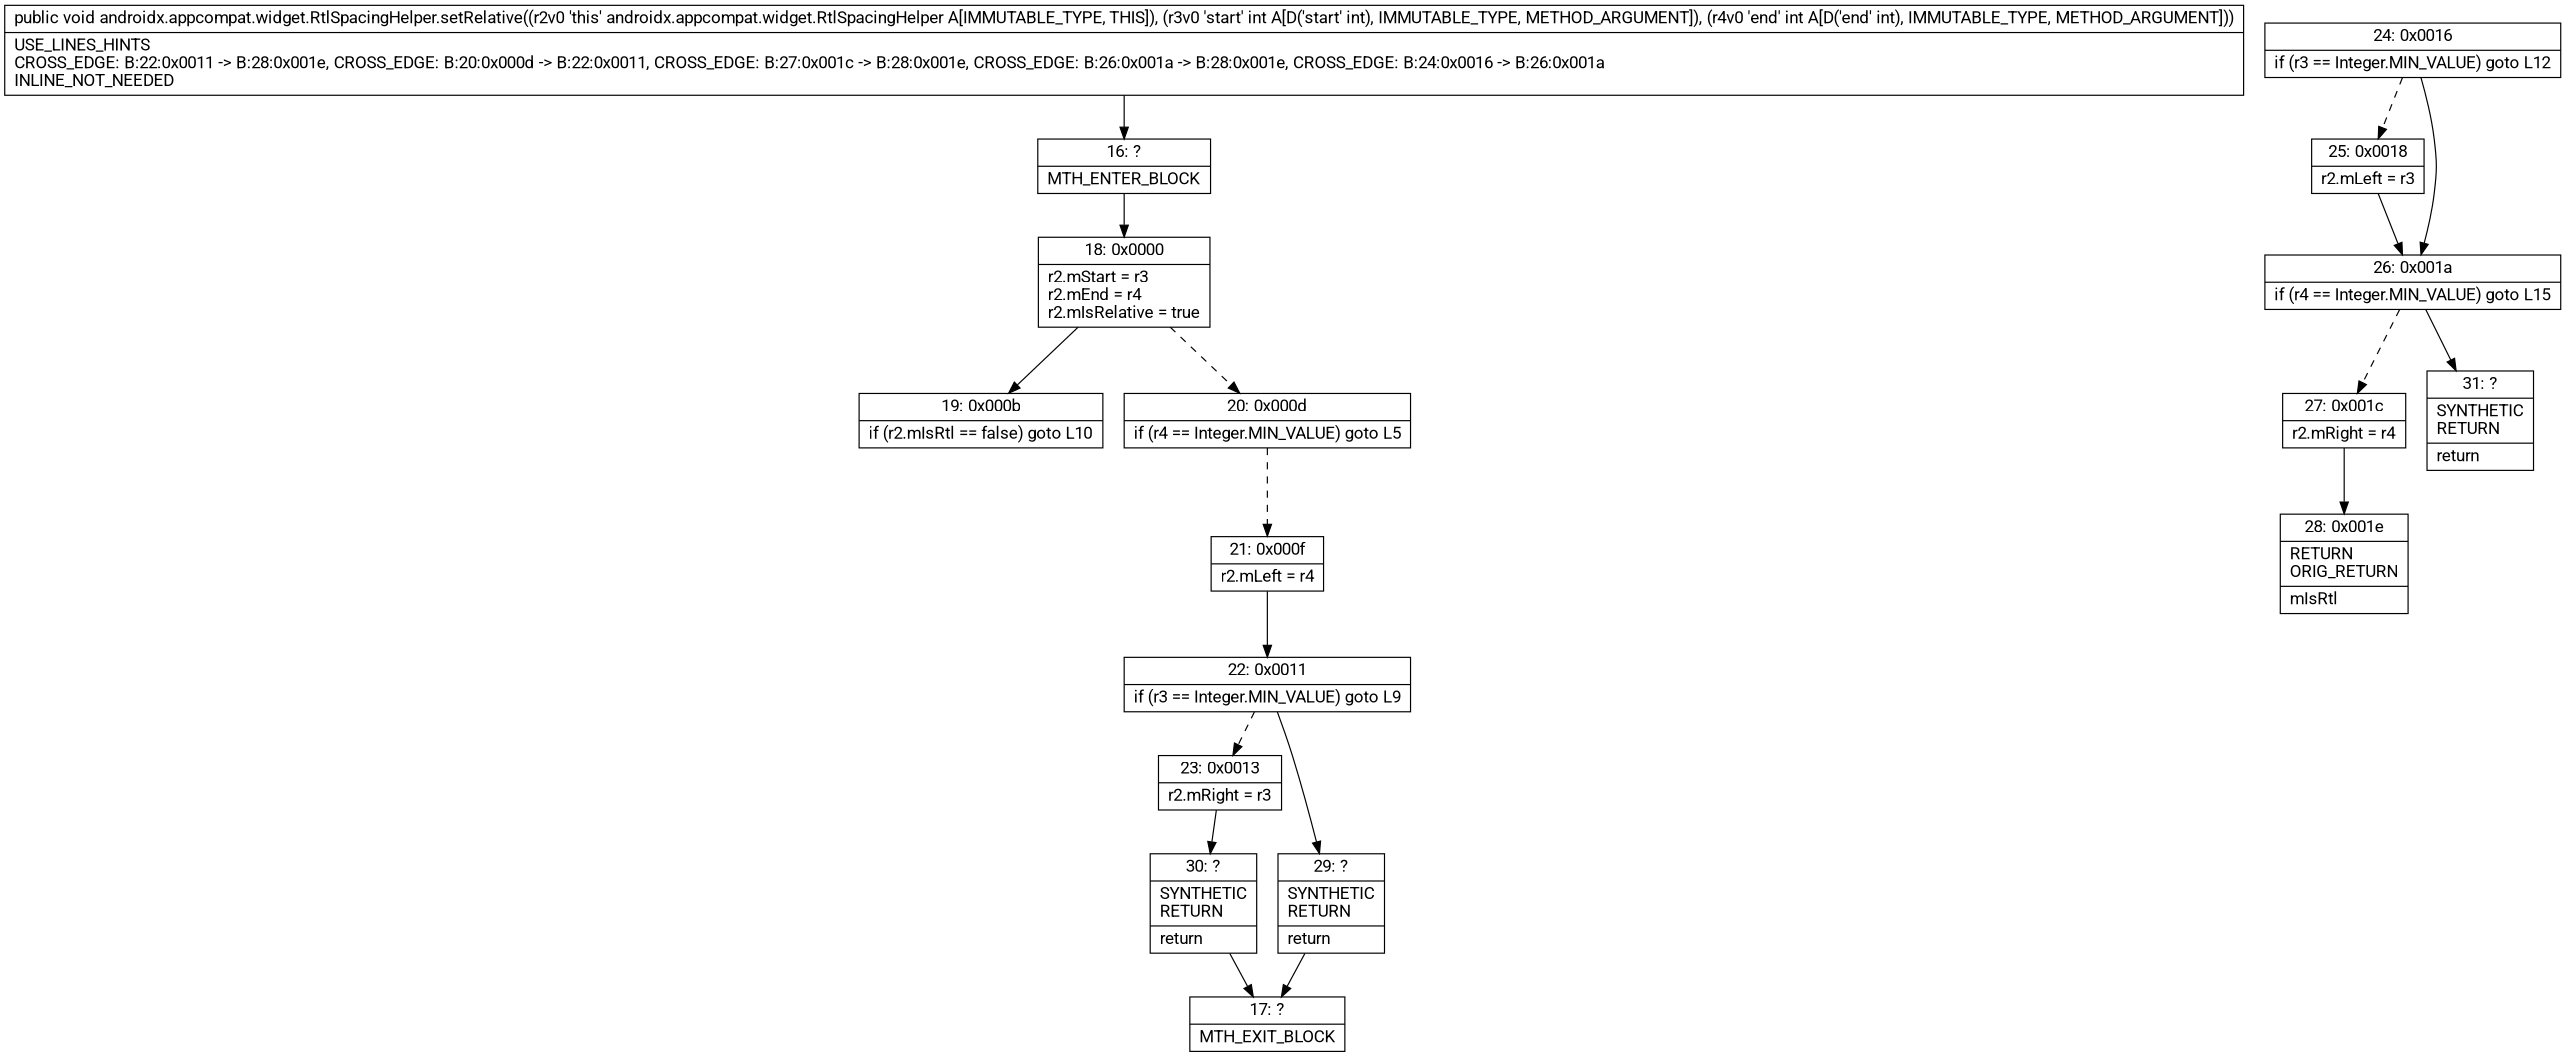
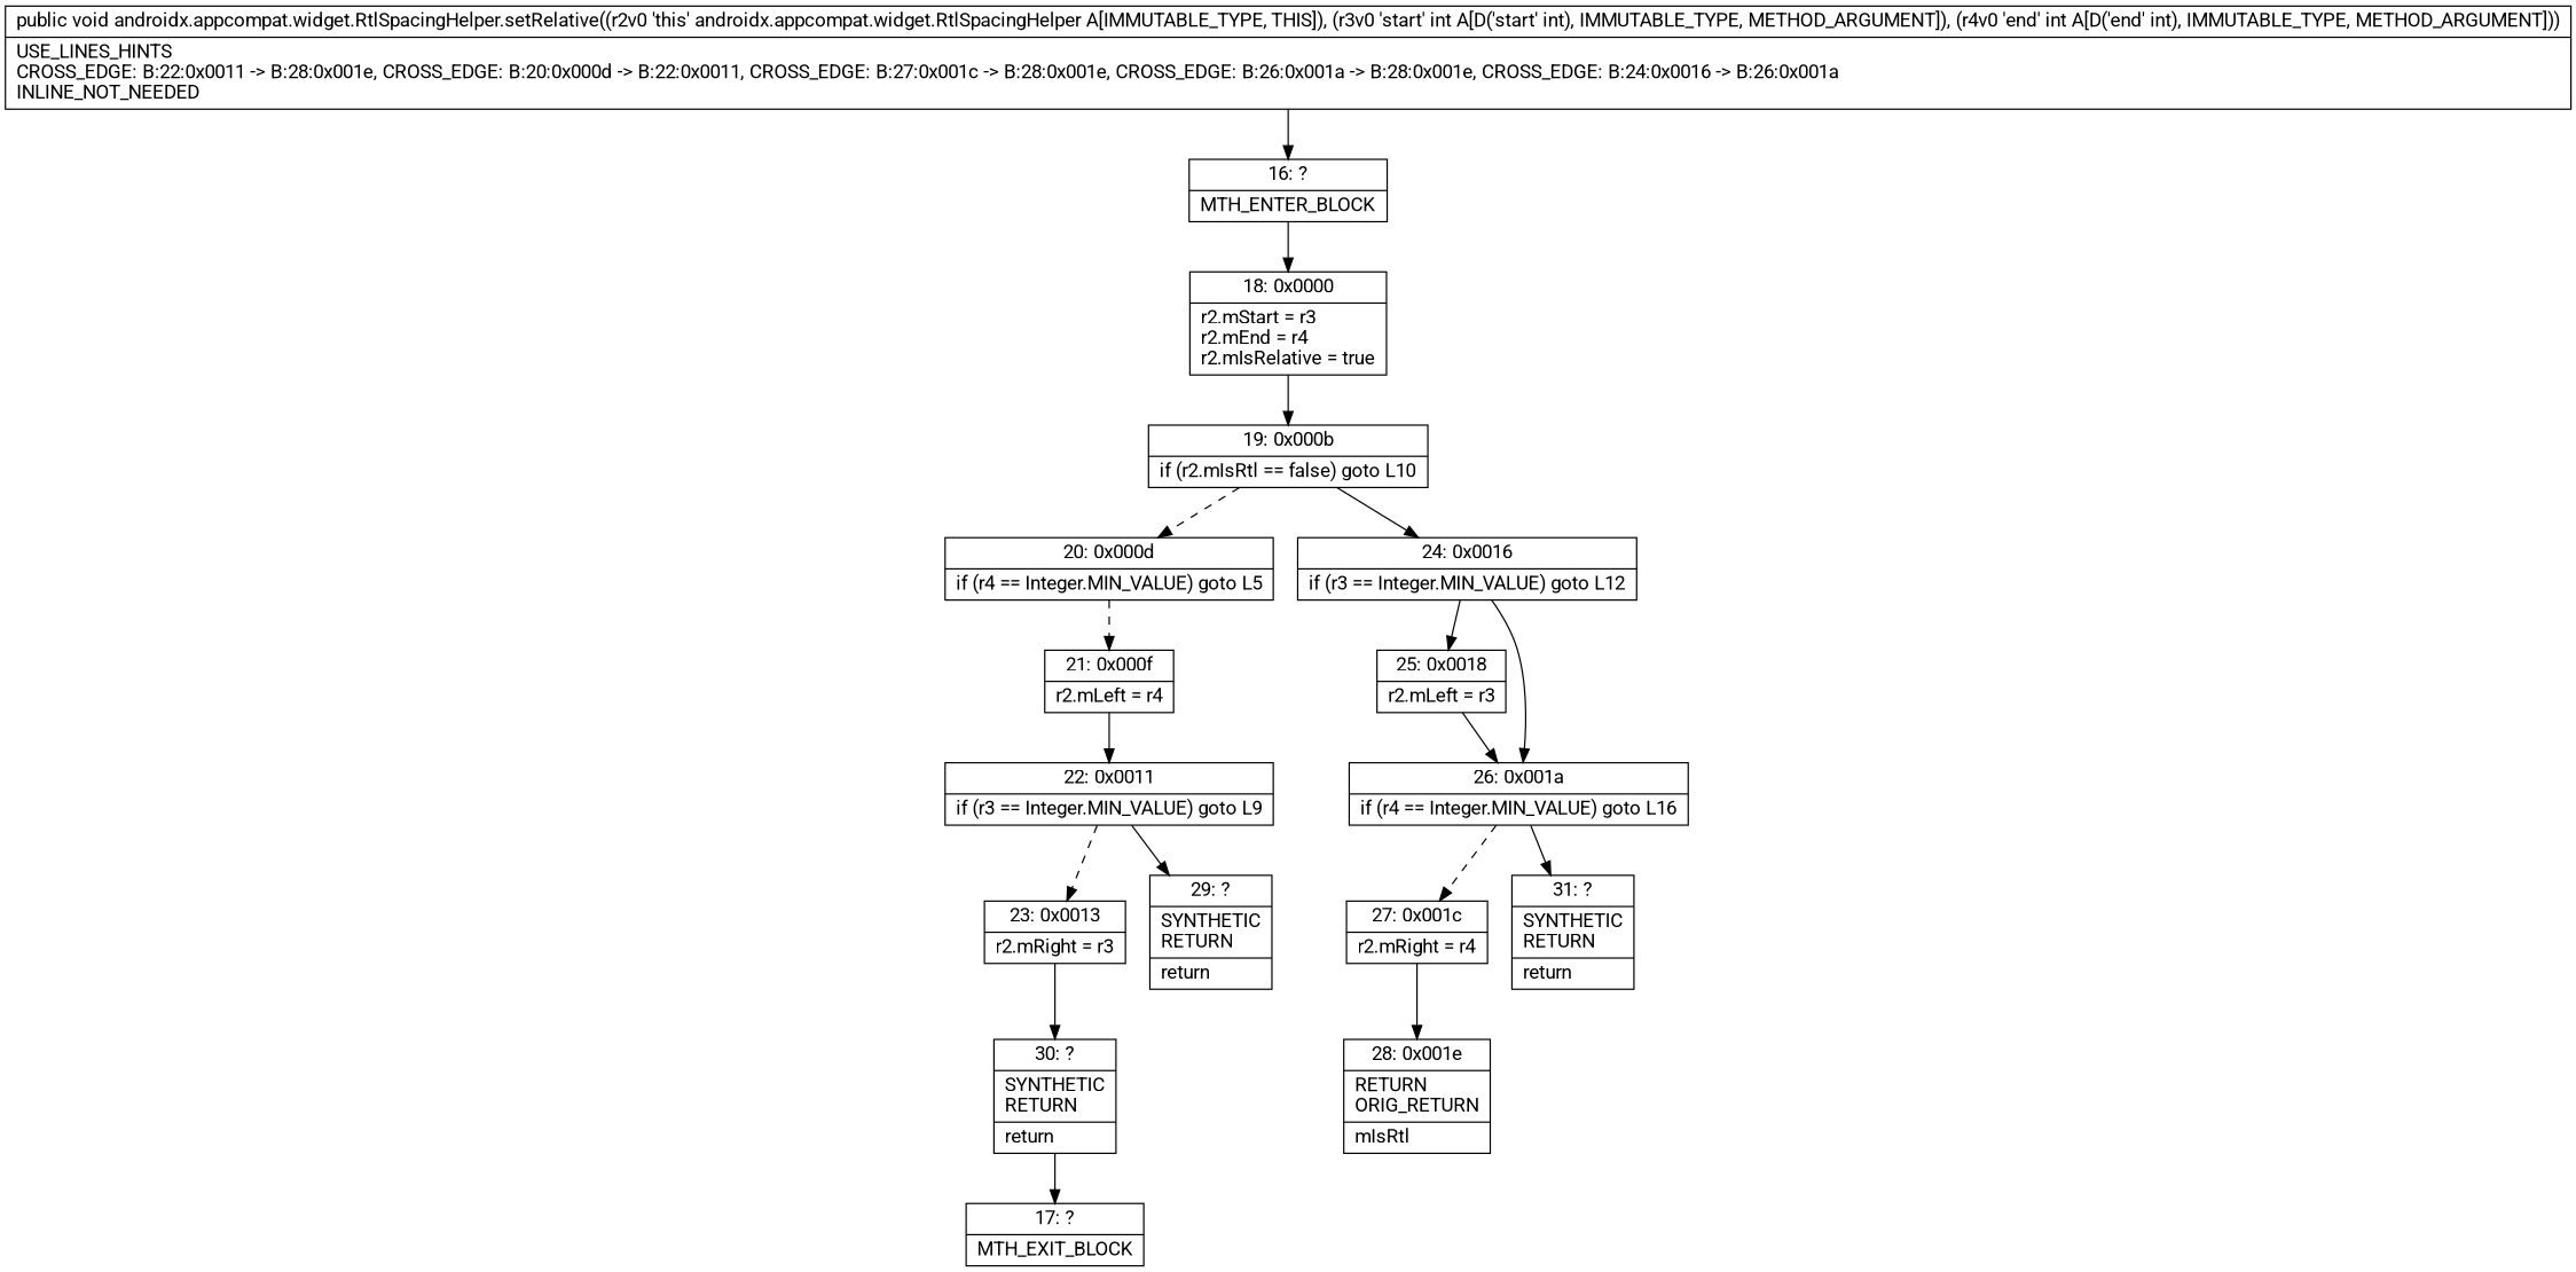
  digraph {
    fontname=Roboto
    node [fontname=Roboto shape=record]
    edge [fontname=Roboto]
    n1 [label="{16\:\ ?|MTH_ENTER_BLOCK\l}"]
    n2 [label="{18\:\ 0x0000|r2.mStart = r3\lr2.mEnd = r4\lr2.mIsRelative = true\l}"]
    n3 [label="{19\:\ 0x000b|if (r2.mIsRtl == false) goto L10\l}"]
    n4 [label="{20\:\ 0x000d|if (r4 == Integer.MIN_VALUE) goto L5\l}"]
    n5 [label="{24\:\ 0x0016|if (r3 == Integer.MIN_VALUE) goto L12\l}"]
    n6 [label="{21\:\ 0x000f|r2.mLeft = r4\l}"]
    n7 [label="{25\:\ 0x0018|r2.mLeft = r3\l}"]
-   n8 [label="{26\:\ 0x001a|if (r4 == Integer.MIN_VALUE) goto L15\l}"]
+   n8 [label="{26\:\ 0x001a|if (r4 == Integer.MIN_VALUE) goto L16\l}"]
    n9 [label="{22\:\ 0x0011|if (r3 == Integer.MIN_VALUE) goto L9\l}"]
    n10 [label="{23\:\ 0x0013|r2.mRight = r3\l}"]
    n11 [label="{29\:\ ?|SYNTHETIC\lRETURN\l|return\l}"]
    n12 [label="{30\:\ ?|SYNTHETIC\lRETURN\l|return\l}"]
    n13 [label="{17\:\ ?|MTH_EXIT_BLOCK\l}"]
    n14 [label="{27\:\ 0x001c|r2.mRight = r4\l}"]
    n15 [label="{31\:\ ?|SYNTHETIC\lRETURN\l|return\l}"]
    n16 [label="{28\:\ 0x001e|RETURN\lORIG_RETURN\l|mIsRtl\l}"]
    n17 [label="{public void androidx.appcompat.widget.RtlSpacingHelper.setRelative((r2v0 'this' androidx.appcompat.widget.RtlSpacingHelper A[IMMUTABLE_TYPE, THIS]), (r3v0 'start' int A[D('start' int), IMMUTABLE_TYPE, METHOD_ARGUMENT]), (r4v0 'end' int A[D('end' int), IMMUTABLE_TYPE, METHOD_ARGUMENT]))  | USE_LINES_HINTS\lCROSS_EDGE: B:22:0x0011 \-\> B:28:0x001e, CROSS_EDGE: B:20:0x000d \-\> B:22:0x0011, CROSS_EDGE: B:27:0x001c \-\> B:28:0x001e, CROSS_EDGE: B:26:0x001a \-\> B:28:0x001e, CROSS_EDGE: B:24:0x0016 \-\> B:26:0x001a\lINLINE_NOT_NEEDED\l}"]
    n1 -> n2
    n2 -> n3
-   n2 -> n4 [style=dashed]
+   n3 -> n4 [style=dashed]
+   n3 -> n5
    n4 -> n6 [style=dashed]
-   n5 -> n7 [style=dashed]
+   n5 -> n7 [style=solid]
    n5 -> n8
    n6 -> n9
    n7 -> n8
    n8 -> n14 [style=dashed]
    n8 -> n15
    n9 -> n10 [style=dashed]
    n9 -> n11
    n10 -> n12
-   n11 -> n13
    n12 -> n13
    n14 -> n16
    n17 -> n1
  }
